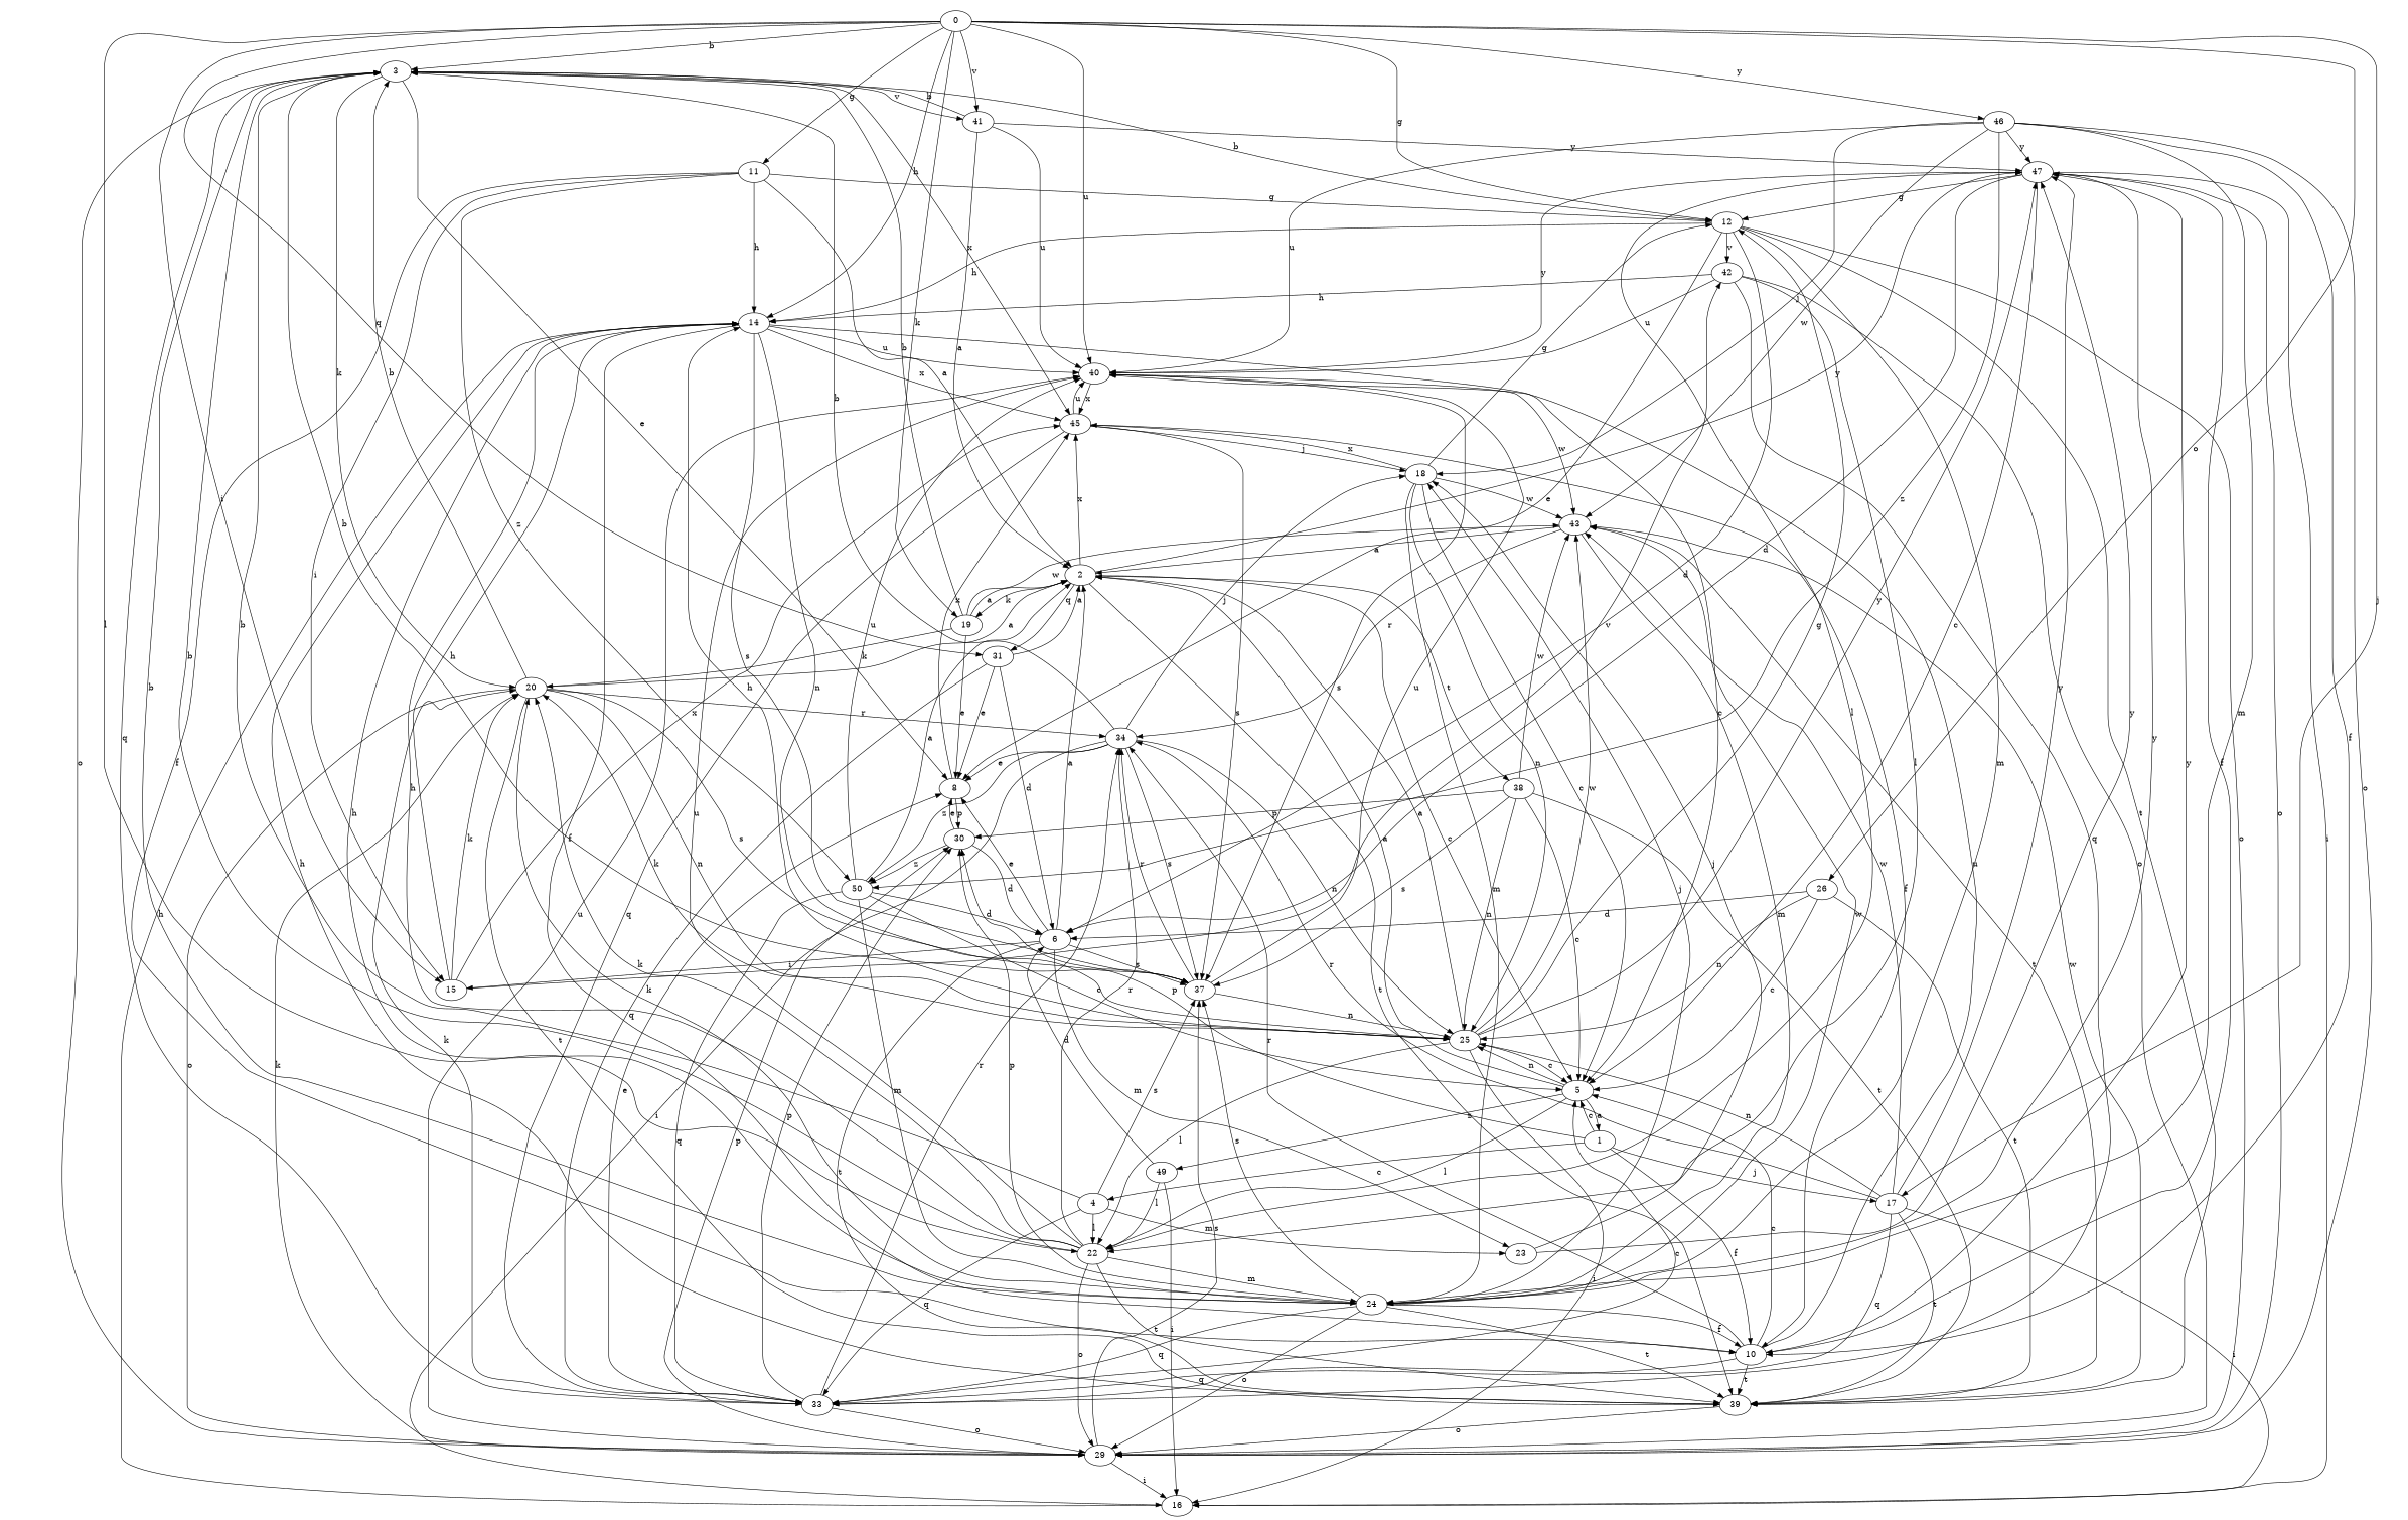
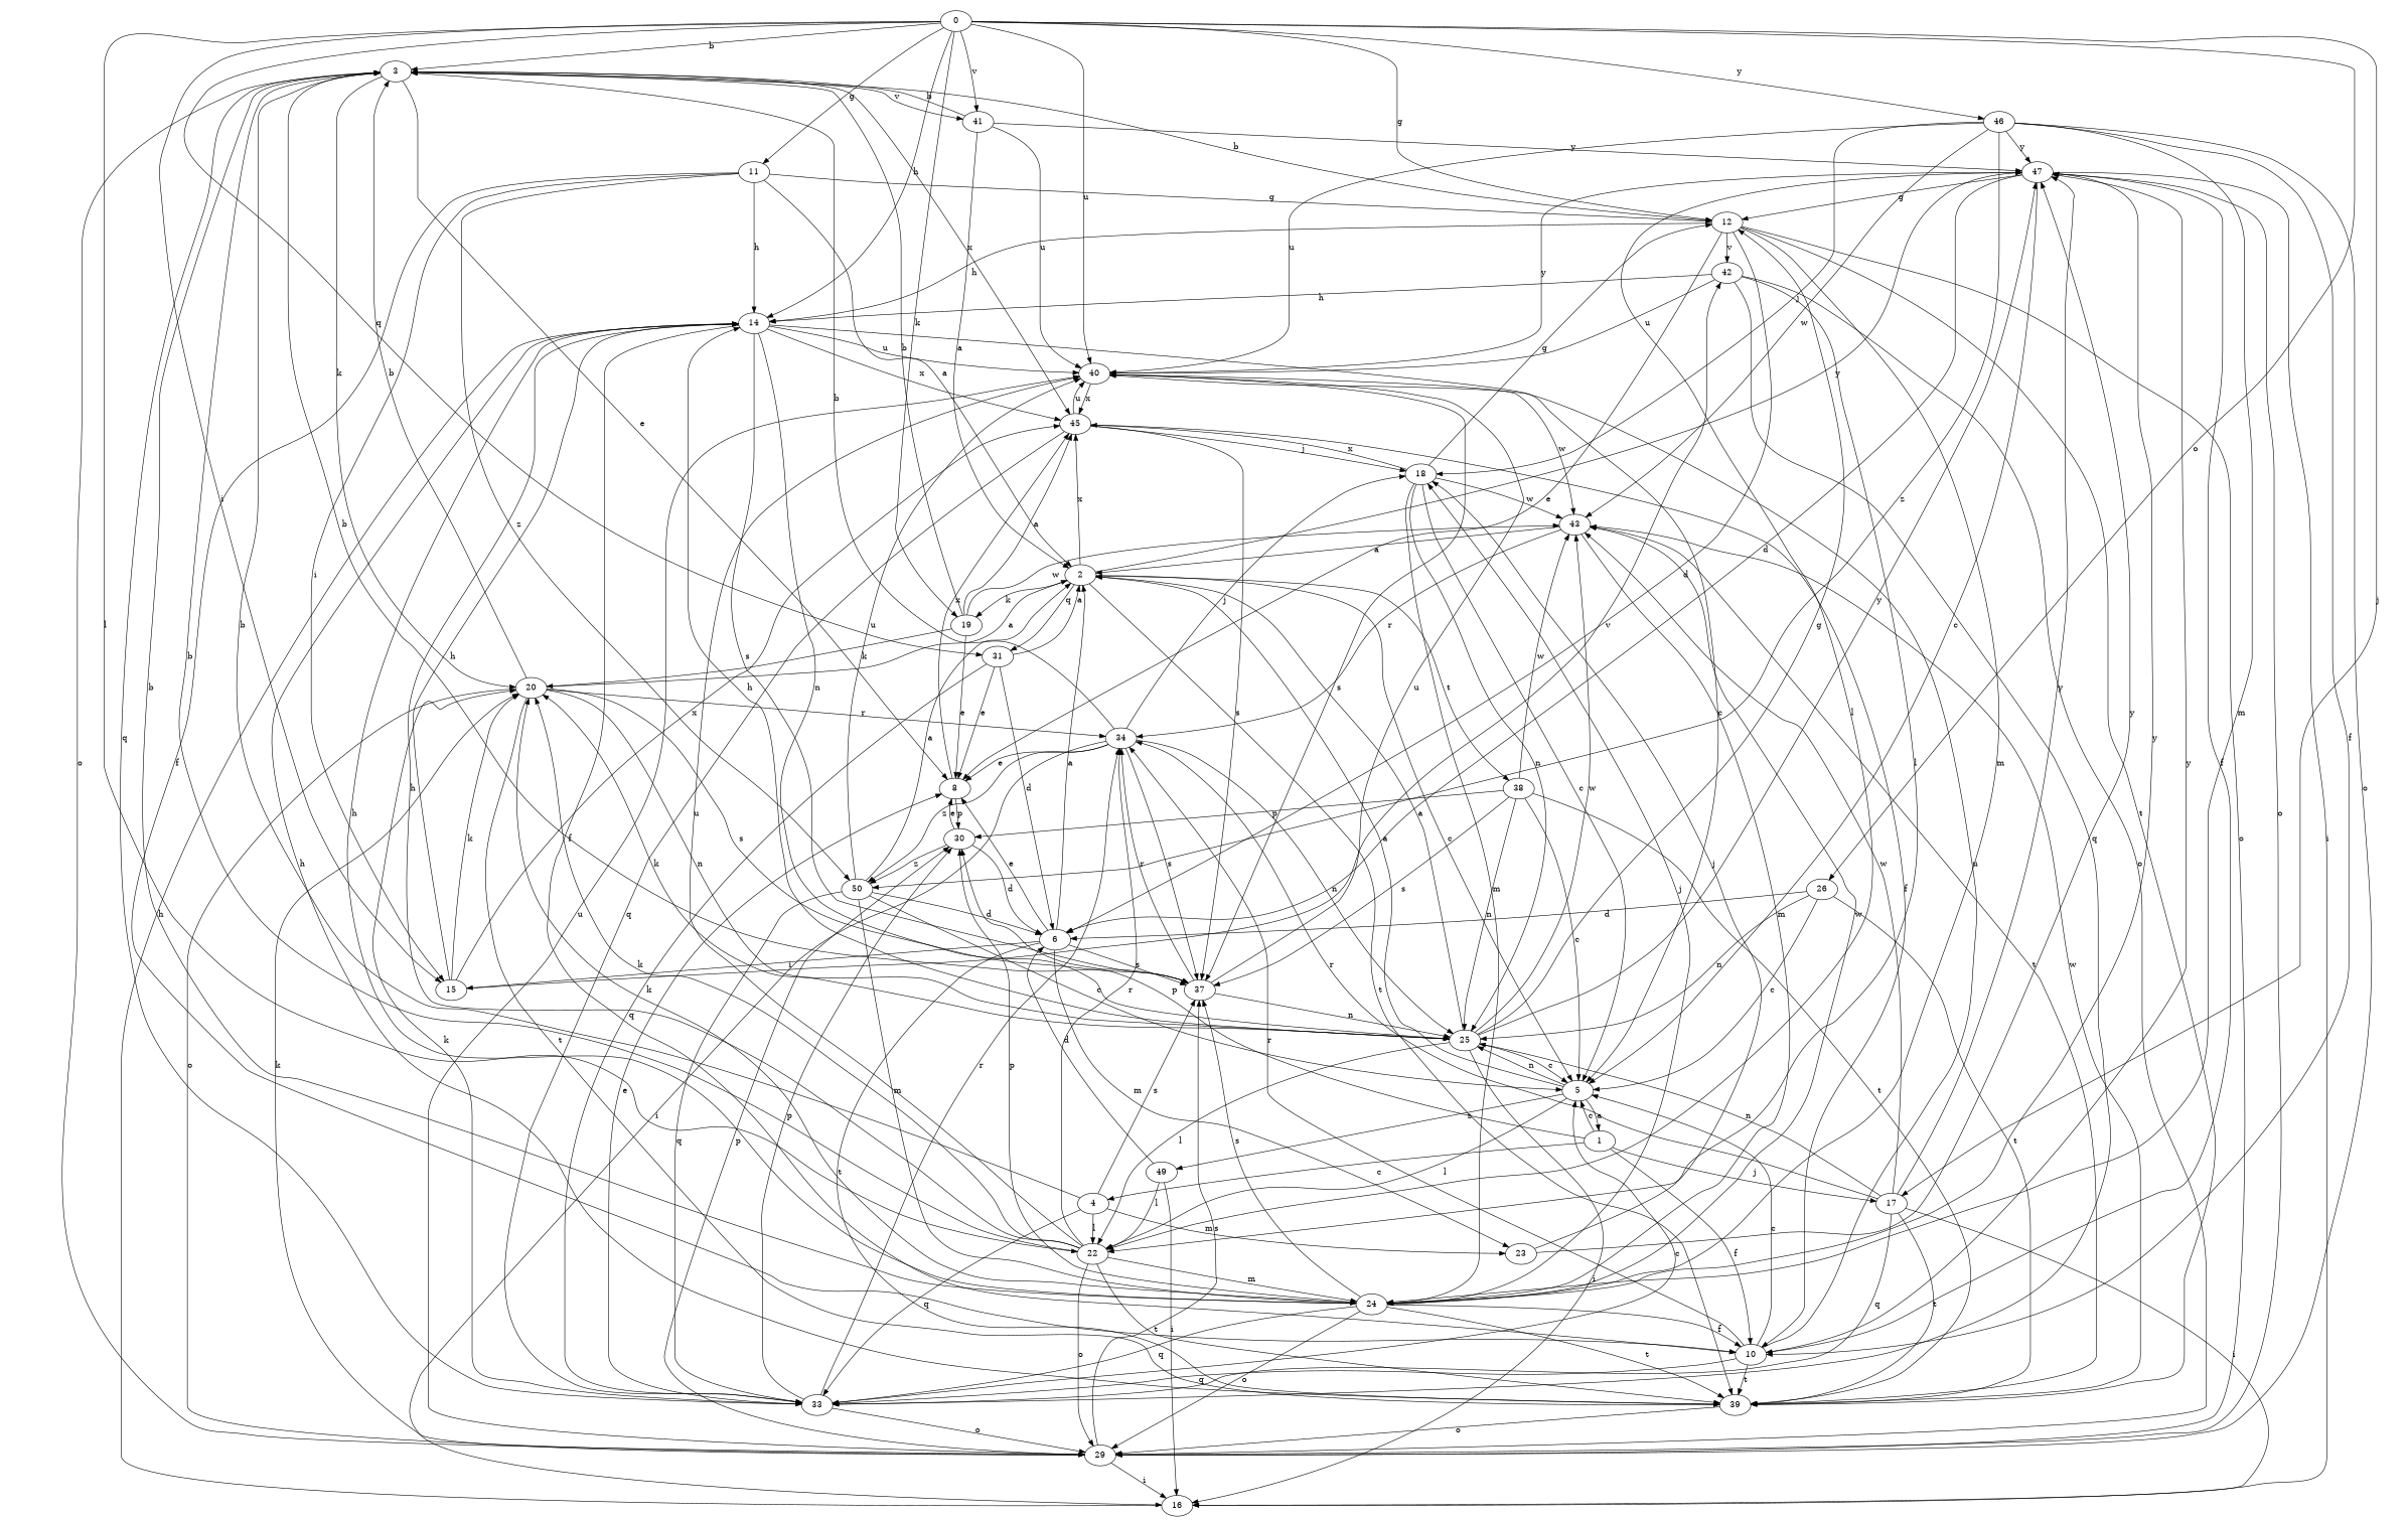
  strict digraph {
    0
    3
    11
    12
    14
    15
    17
    19
    22
    26
    31
    40
    41
    46
    45
    8
    20
    29
    33
    10
    2
    50
    39
    6
    24
    42
    5
    37
    25
    47
    34
    16
    43
    18
    1
    4
    30
    23
    49
    38
    0 -> 3 [label=b]
    0 -> 11 [label=g]
    0 -> 12 [label=g]
    0 -> 14 [label=h]
    0 -> 15 [label=i]
    0 -> 17 [label=j]
    0 -> 19 [label=k]
    0 -> 22 [label=l]
    0 -> 26 [label=o]
    0 -> 31 [label=q]
    0 -> 40 [label=u]
    0 -> 41 [label=v]
    0 -> 46 [label=y]
    3 -> 41 [label=v]
    3 -> 45 [label=x]
    3 -> 8 [label=e]
    3 -> 20 [label=k]
    3 -> 29 [label=o]
    3 -> 33 [label=q]
    11 -> 12 [label=g]
    11 -> 14 [label=h]
    11 -> 15 [label=i]
    11 -> 10 [label=f]
    11 -> 2 [label=a]
    11 -> 50 [label=z]
    12 -> 3 [label=b]
    12 -> 14 [label=h]
    12 -> 8 [label=e]
    12 -> 29 [label=o]
    12 -> 39 [label=t]
    12 -> 6 [label=d]
    12 -> 24 [label=m]
    12 -> 42 [label=v]
    14 -> 40 [label=u]
    14 -> 45 [label=x]
    14 -> 10 [label=f]
    14 -> 5 [label=c]
    14 -> 37 [label=s]
    14 -> 25 [label=n]
    15 -> 14 [label=h]
    15 -> 45 [label=x]
    15 -> 20 [label=k]
    15 -> 42 [label=v]
    17 -> 33 [label=q]
    17 -> 39 [label=t]
    17 -> 25 [label=n]
    17 -> 47 [label=y]
    17 -> 34 [label=r]
    17 -> 16 [label=i]
    17 -> 43 [label=w]
    19 -> 3 [label=b]
    19 -> 8 [label=e]
    19 -> 20 [label=k]
-   19 -> 2 [label=a]
+   19 -> 45 [label=a]
    19 -> 43 [label=w]
    22 -> 3 [label=b]
    22 -> 14 [label=h]
    22 -> 40 [label=u]
    22 -> 20 [label=k]
    22 -> 29 [label=o]
    22 -> 39 [label=t]
    22 -> 24 [label=m]
    22 -> 34 [label=r]
    26 -> 39 [label=t]
    26 -> 6 [label=d]
    26 -> 5 [label=c]
    26 -> 25 [label=n]
    31 -> 8 [label=e]
    31 -> 33 [label=q]
    31 -> 2 [label=a]
    31 -> 6 [label=d]
    40 -> 45 [label=x]
    40 -> 37 [label=s]
    40 -> 47 [label=y]
    40 -> 43 [label=w]
    41 -> 3 [label=b]
    41 -> 40 [label=u]
    41 -> 2 [label=a]
    41 -> 47 [label=y]
    46 -> 40 [label=u]
    46 -> 29 [label=o]
    46 -> 10 [label=f]
    46 -> 50 [label=z]
    46 -> 24 [label=m]
    46 -> 47 [label=y]
    46 -> 43 [label=w]
    46 -> 18 [label=j]
    45 -> 40 [label=u]
    45 -> 33 [label=q]
    45 -> 10 [label=f]
    45 -> 37 [label=s]
    45 -> 18 [label=j]
    8 -> 45 [label=x]
    8 -> 30 [label=p]
    20 -> 3 [label=b]
    20 -> 29 [label=o]
    20 -> 2 [label=a]
    20 -> 39 [label=t]
    20 -> 37 [label=s]
    20 -> 25 [label=n]
    20 -> 34 [label=r]
    29 -> 40 [label=u]
    29 -> 20 [label=k]
    29 -> 37 [label=s]
    29 -> 16 [label=i]
    29 -> 30 [label=p]
    33 -> 8 [label=e]
    33 -> 20 [label=k]
    33 -> 29 [label=o]
    33 -> 5 [label=c]
    33 -> 34 [label=r]
    33 -> 30 [label=p]
    10 -> 40 [label=u]
    10 -> 33 [label=q]
    10 -> 39 [label=t]
    10 -> 5 [label=c]
    10 -> 47 [label=y]
    10 -> 34 [label=r]
    2 -> 19 [label=k]
    2 -> 31 [label=q]
    2 -> 45 [label=x]
    2 -> 39 [label=t]
    2 -> 5 [label=c]
    2 -> 47 [label=y]
    2 -> 38 [label=t]
    50 -> 40 [label=u]
    50 -> 33 [label=q]
    50 -> 2 [label=a]
    50 -> 6 [label=d]
    50 -> 24 [label=m]
    50 -> 5 [label=c]
    39 -> 14 [label=h]
    39 -> 29 [label=o]
    39 -> 43 [label=w]
    6 -> 15 [label=i]
    6 -> 8 [label=e]
    6 -> 2 [label=a]
    6 -> 39 [label=t]
    6 -> 37 [label=s]
    6 -> 23 [label=m]
    24 -> 3 [label=b]
    24 -> 14 [label=h]
    24 -> 20 [label=k]
    24 -> 29 [label=o]
    24 -> 33 [label=q]
    24 -> 10 [label=f]
    24 -> 39 [label=t]
    24 -> 37 [label=s]
    24 -> 47 [label=y]
    24 -> 43 [label=w]
    24 -> 18 [label=j]
    24 -> 30 [label=p]
    42 -> 14 [label=h]
    42 -> 22 [label=l]
    42 -> 40 [label=u]
    42 -> 29 [label=o]
    42 -> 33 [label=q]
    5 -> 22 [label=l]
    5 -> 2 [label=a]
    5 -> 25 [label=n]
    5 -> 1 [label=a]
    5 -> 49 [label=z]
    37 -> 3 [label=b]
    37 -> 40 [label=u]
    37 -> 25 [label=n]
    37 -> 34 [label=r]
    25 -> 12 [label=g]
    25 -> 14 [label=h]
    25 -> 22 [label=l]
    25 -> 20 [label=k]
    25 -> 2 [label=a]
    25 -> 5 [label=c]
    25 -> 47 [label=y]
    25 -> 16 [label=i]
    25 -> 43 [label=w]
    47 -> 12 [label=g]
    47 -> 22 [label=l]
    47 -> 29 [label=o]
    47 -> 10 [label=f]
    47 -> 6 [label=d]
    47 -> 5 [label=c]
    47 -> 16 [label=i]
    34 -> 3 [label=b]
    34 -> 8 [label=e]
    34 -> 50 [label=z]
    34 -> 37 [label=s]
    34 -> 25 [label=n]
    34 -> 16 [label=i]
    34 -> 18 [label=j]
    16 -> 14 [label=h]
    43 -> 2 [label=a]
    43 -> 39 [label=t]
    43 -> 24 [label=m]
    43 -> 34 [label=r]
    18 -> 12 [label=g]
    18 -> 45 [label=x]
    18 -> 24 [label=m]
    18 -> 5 [label=c]
    18 -> 25 [label=n]
    18 -> 43 [label=w]
    1 -> 17 [label=j]
    1 -> 10 [label=f]
    1 -> 5 [label=c]
    1 -> 4 [label=c]
    1 -> 30 [label=p]
    4 -> 3 [label=b]
    4 -> 22 [label=l]
    4 -> 33 [label=q]
    4 -> 37 [label=s]
    4 -> 23 [label=m]
    30 -> 8 [label=e]
    30 -> 50 [label=z]
    30 -> 6 [label=d]
    23 -> 47 [label=y]
    23 -> 18 [label=j]
    49 -> 22 [label=l]
    49 -> 6 [label=d]
    49 -> 16 [label=i]
    38 -> 39 [label=t]
    38 -> 5 [label=c]
    38 -> 37 [label=s]
    38 -> 25 [label=n]
    38 -> 43 [label=w]
    38 -> 30 [label=p]
  }
